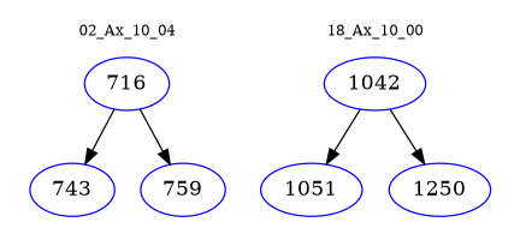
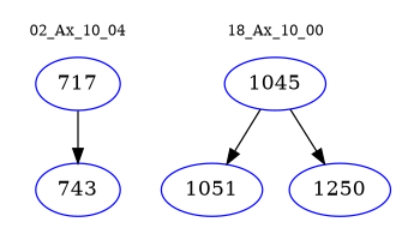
  digraph {
    node [color=blue]
    edge [color=black]
-   n1 [label=716]
+   n1 [label=717]
    n2 [label=743]
-   n3 [label=759]
-   n4 [label=1042]
+   n4 [label=1045]
    n5 [label=1051]
    n6 [label=1250]
    subgraph cluster_1 {
      color=white
      fontsize=10
      label="02_Ax_10_04"
      n1
      n2
-     n3
    }
    subgraph cluster_2 {
      color=white
      fontsize=10
      label="18_Ax_10_00"
      n4
      n5
      n6
    }
    n1 -> n2
-   n1 -> n3
    n4 -> n5
    n4 -> n6
  }
